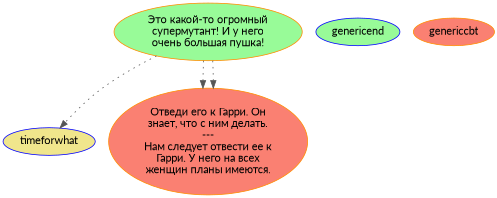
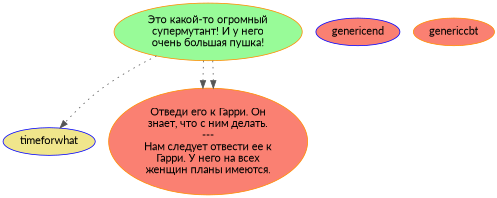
  digraph {
    fontname=Lato
    node [color=darkorange fillcolor=palegreen style=filled fontname=Lato]
    edge [color="#555555" style=dotted fontname=Lato]
    n1 [label="Это какой-то огромный\nсупермутант! И у него\nочень большая пушка!"]
    timeforwhat [color=blue fillcolor=khaki]
    n3 [fillcolor=salmon label="Отведи его к Гарри. Он\nзнает, что с ним делать.\n---\nНам следует отвести ее к\nГарри. У него на всех\nженщин планы имеются."]
-   genericend [color=blue]
+   genericend [color=blue fillcolor=salmon]
    genericcbt [fillcolor=salmon]
    n1 -> timeforwhat
    n1 -> n3
    n1 -> n3
  }
